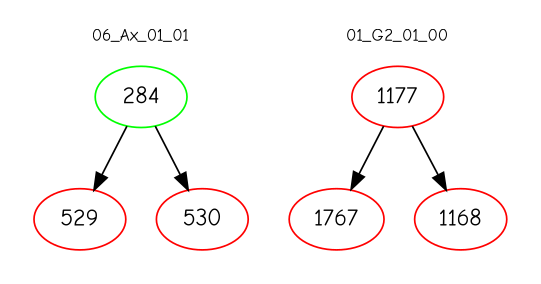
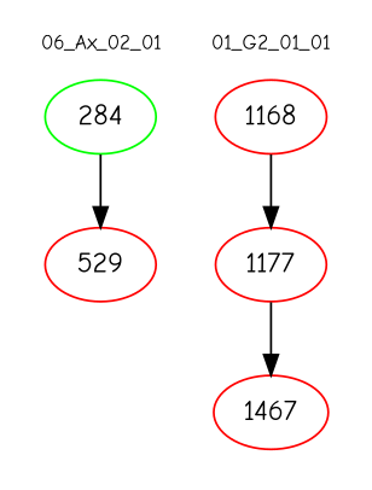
  digraph {
    fontname="Comic Neue"
    node [color=red fontname="Comic Neue"]
    edge [color=black fontname="Comic Neue"]
    n1 [color=green label=284]
    n2 [label=529]
-   n3 [label=530]
    n4 [label=1177]
-   n5 [label=1767]
+   n5 [label=1467]
    n6 [label=1168]
    subgraph cluster_1 {
      color=white
      fontsize=10
-     label="06_Ax_01_01"
+     label="06_Ax_02_01"
      n1
      n2
-     n3
    }
    subgraph cluster_2 {
      color=white
      fontsize=10
-     label="01_G2_01_00"
+     label="01_G2_01_01"
      n4
      n5
      n6
    }
    n1 -> n2
-   n1 -> n3
    n4 -> n5
-   n4 -> n6
+   n6 -> n4
  }
